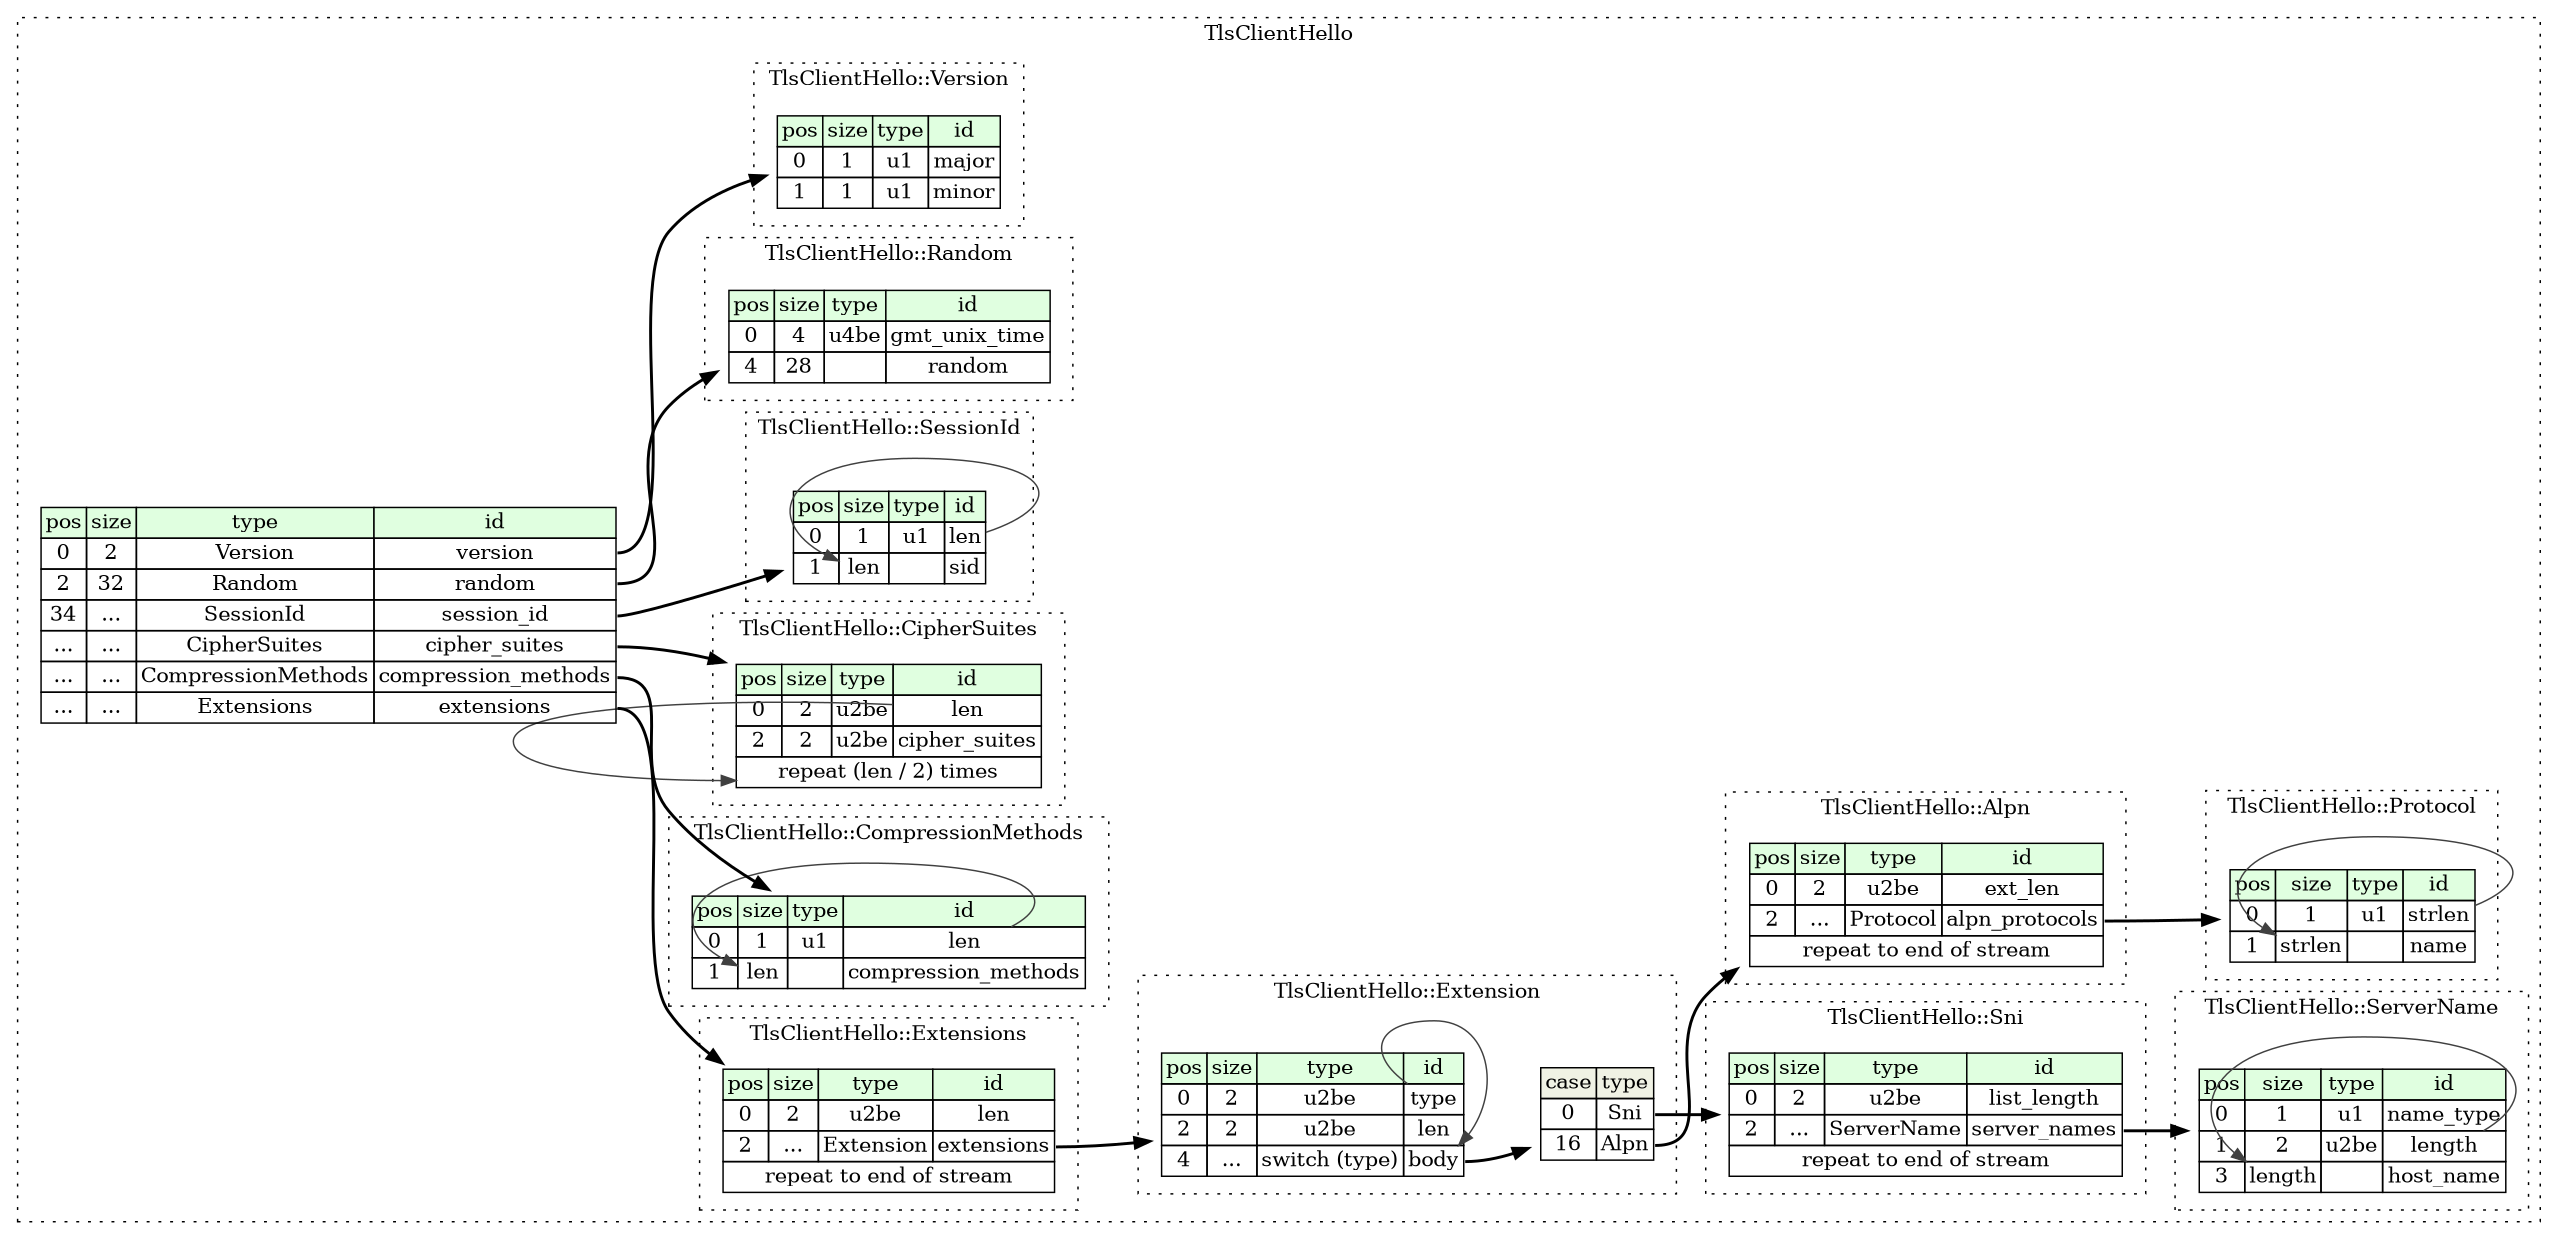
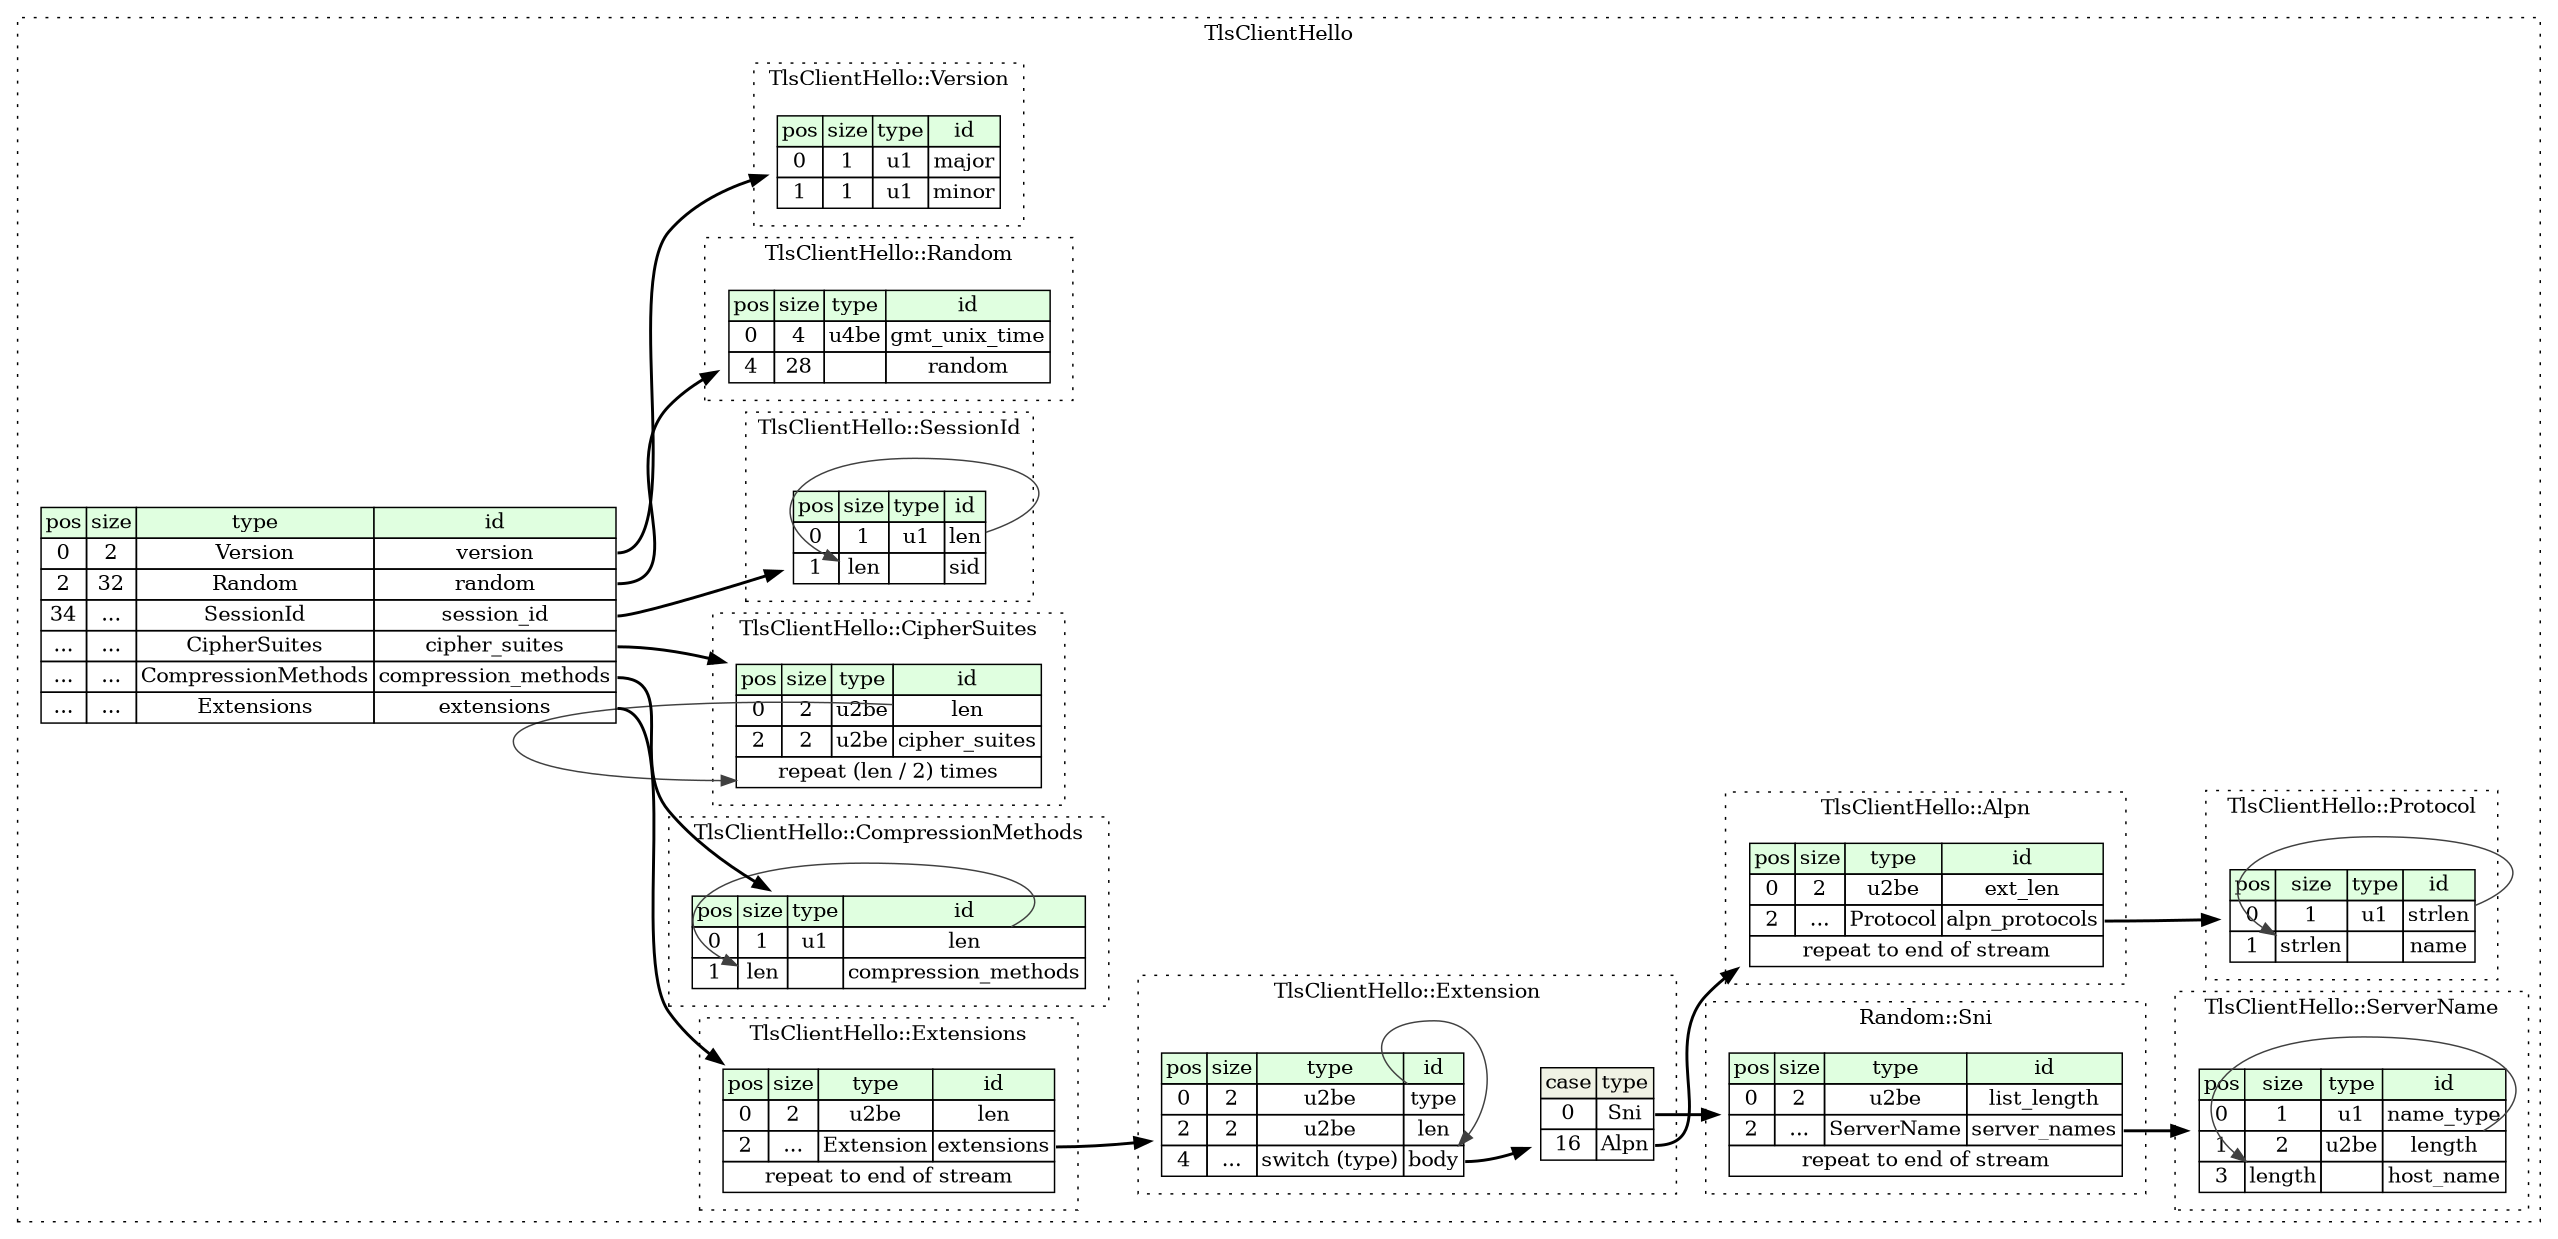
  digraph {
    rankdir=LR
    node [shape=plaintext]
    edge [tailport=len_type style=bold]
    n1 [label=<<TABLE BORDER="0" CELLBORDER="1" CELLSPACING="0"> 				<TR><TD BGCOLOR="#E0FFE0">pos</TD><TD BGCOLOR="#E0FFE0">size</TD><TD BGCOLOR="#E0FFE0">type</TD><TD BGCOLOR="#E0FFE0">id</TD></TR> 				<TR><TD PORT="name_type_pos">0</TD><TD PORT="name_type_size">1</TD><TD>u1</TD><TD PORT="name_type_type">name_type</TD></TR> 				<TR><TD PORT="length_pos">1</TD><TD PORT="length_size">2</TD><TD>u2be</TD><TD PORT="length_type">length</TD></TR> 				<TR><TD PORT="host_name_pos">3</TD><TD PORT="host_name_size">length</TD><TD></TD><TD PORT="host_name_type">host_name</TD></TR> 			</TABLE>>]
    n2 [label=<<TABLE BORDER="0" CELLBORDER="1" CELLSPACING="0"> 				<TR><TD BGCOLOR="#E0FFE0">pos</TD><TD BGCOLOR="#E0FFE0">size</TD><TD BGCOLOR="#E0FFE0">type</TD><TD BGCOLOR="#E0FFE0">id</TD></TR> 				<TR><TD PORT="gmt_unix_time_pos">0</TD><TD PORT="gmt_unix_time_size">4</TD><TD>u4be</TD><TD PORT="gmt_unix_time_type">gmt_unix_time</TD></TR> 				<TR><TD PORT="random_pos">4</TD><TD PORT="random_size">28</TD><TD></TD><TD PORT="random_type">random</TD></TR> 			</TABLE>>]
    n3 [label=<<TABLE BORDER="0" CELLBORDER="1" CELLSPACING="0"> 				<TR><TD BGCOLOR="#E0FFE0">pos</TD><TD BGCOLOR="#E0FFE0">size</TD><TD BGCOLOR="#E0FFE0">type</TD><TD BGCOLOR="#E0FFE0">id</TD></TR> 				<TR><TD PORT="len_pos">0</TD><TD PORT="len_size">1</TD><TD>u1</TD><TD PORT="len_type">len</TD></TR> 				<TR><TD PORT="sid_pos">1</TD><TD PORT="sid_size">len</TD><TD></TD><TD PORT="sid_type">sid</TD></TR> 			</TABLE>>]
    n4 [label=<<TABLE BORDER="0" CELLBORDER="1" CELLSPACING="0"> 				<TR><TD BGCOLOR="#E0FFE0">pos</TD><TD BGCOLOR="#E0FFE0">size</TD><TD BGCOLOR="#E0FFE0">type</TD><TD BGCOLOR="#E0FFE0">id</TD></TR> 				<TR><TD PORT="list_length_pos">0</TD><TD PORT="list_length_size">2</TD><TD>u2be</TD><TD PORT="list_length_type">list_length</TD></TR> 				<TR><TD PORT="server_names_pos">2</TD><TD PORT="server_names_size">...</TD><TD>ServerName</TD><TD PORT="server_names_type">server_names</TD></TR> 				<TR><TD COLSPAN="4" PORT="server_names__repeat">repeat to end of stream</TD></TR> 			</TABLE>>]
    n5 [label=<<TABLE BORDER="0" CELLBORDER="1" CELLSPACING="0"> 				<TR><TD BGCOLOR="#E0FFE0">pos</TD><TD BGCOLOR="#E0FFE0">size</TD><TD BGCOLOR="#E0FFE0">type</TD><TD BGCOLOR="#E0FFE0">id</TD></TR> 				<TR><TD PORT="len_pos">0</TD><TD PORT="len_size">2</TD><TD>u2be</TD><TD PORT="len_type">len</TD></TR> 				<TR><TD PORT="cipher_suites_pos">2</TD><TD PORT="cipher_suites_size">2</TD><TD>u2be</TD><TD PORT="cipher_suites_type">cipher_suites</TD></TR> 				<TR><TD COLSPAN="4" PORT="cipher_suites__repeat">repeat (len / 2) times</TD></TR> 			</TABLE>>]
    n6 [label=<<TABLE BORDER="0" CELLBORDER="1" CELLSPACING="0"> 				<TR><TD BGCOLOR="#E0FFE0">pos</TD><TD BGCOLOR="#E0FFE0">size</TD><TD BGCOLOR="#E0FFE0">type</TD><TD BGCOLOR="#E0FFE0">id</TD></TR> 				<TR><TD PORT="len_pos">0</TD><TD PORT="len_size">1</TD><TD>u1</TD><TD PORT="len_type">len</TD></TR> 				<TR><TD PORT="compression_methods_pos">1</TD><TD PORT="compression_methods_size">len</TD><TD></TD><TD PORT="compression_methods_type">compression_methods</TD></TR> 			</TABLE>>]
    n7 [label=<<TABLE BORDER="0" CELLBORDER="1" CELLSPACING="0"> 				<TR><TD BGCOLOR="#E0FFE0">pos</TD><TD BGCOLOR="#E0FFE0">size</TD><TD BGCOLOR="#E0FFE0">type</TD><TD BGCOLOR="#E0FFE0">id</TD></TR> 				<TR><TD PORT="ext_len_pos">0</TD><TD PORT="ext_len_size">2</TD><TD>u2be</TD><TD PORT="ext_len_type">ext_len</TD></TR> 				<TR><TD PORT="alpn_protocols_pos">2</TD><TD PORT="alpn_protocols_size">...</TD><TD>Protocol</TD><TD PORT="alpn_protocols_type">alpn_protocols</TD></TR> 				<TR><TD COLSPAN="4" PORT="alpn_protocols__repeat">repeat to end of stream</TD></TR> 			</TABLE>>]
    n8 [label=<<TABLE BORDER="0" CELLBORDER="1" CELLSPACING="0"> 				<TR><TD BGCOLOR="#E0FFE0">pos</TD><TD BGCOLOR="#E0FFE0">size</TD><TD BGCOLOR="#E0FFE0">type</TD><TD BGCOLOR="#E0FFE0">id</TD></TR> 				<TR><TD PORT="len_pos">0</TD><TD PORT="len_size">2</TD><TD>u2be</TD><TD PORT="len_type">len</TD></TR> 				<TR><TD PORT="extensions_pos">2</TD><TD PORT="extensions_size">...</TD><TD>Extension</TD><TD PORT="extensions_type">extensions</TD></TR> 				<TR><TD COLSPAN="4" PORT="extensions__repeat">repeat to end of stream</TD></TR> 			</TABLE>>]
    n9 [label=<<TABLE BORDER="0" CELLBORDER="1" CELLSPACING="0"> 				<TR><TD BGCOLOR="#E0FFE0">pos</TD><TD BGCOLOR="#E0FFE0">size</TD><TD BGCOLOR="#E0FFE0">type</TD><TD BGCOLOR="#E0FFE0">id</TD></TR> 				<TR><TD PORT="major_pos">0</TD><TD PORT="major_size">1</TD><TD>u1</TD><TD PORT="major_type">major</TD></TR> 				<TR><TD PORT="minor_pos">1</TD><TD PORT="minor_size">1</TD><TD>u1</TD><TD PORT="minor_type">minor</TD></TR> 			</TABLE>>]
    n10 [label=<<TABLE BORDER="0" CELLBORDER="1" CELLSPACING="0"> 				<TR><TD BGCOLOR="#E0FFE0">pos</TD><TD BGCOLOR="#E0FFE0">size</TD><TD BGCOLOR="#E0FFE0">type</TD><TD BGCOLOR="#E0FFE0">id</TD></TR> 				<TR><TD PORT="strlen_pos">0</TD><TD PORT="strlen_size">1</TD><TD>u1</TD><TD PORT="strlen_type">strlen</TD></TR> 				<TR><TD PORT="name_pos">1</TD><TD PORT="name_size">strlen</TD><TD></TD><TD PORT="name_type">name</TD></TR> 			</TABLE>>]
    n11 [label=<<TABLE BORDER="0" CELLBORDER="1" CELLSPACING="0"> 				<TR><TD BGCOLOR="#E0FFE0">pos</TD><TD BGCOLOR="#E0FFE0">size</TD><TD BGCOLOR="#E0FFE0">type</TD><TD BGCOLOR="#E0FFE0">id</TD></TR> 				<TR><TD PORT="type_pos">0</TD><TD PORT="type_size">2</TD><TD>u2be</TD><TD PORT="type_type">type</TD></TR> 				<TR><TD PORT="len_pos">2</TD><TD PORT="len_size">2</TD><TD>u2be</TD><TD PORT="len_type">len</TD></TR> 				<TR><TD PORT="body_pos">4</TD><TD PORT="body_size">...</TD><TD>switch (type)</TD><TD PORT="body_type">body</TD></TR> 			</TABLE>>]
    n12 [label=<<TABLE BORDER="0" CELLBORDER="1" CELLSPACING="0"> 	<TR><TD BGCOLOR="#F0F2E4">case</TD><TD BGCOLOR="#F0F2E4">type</TD></TR> 	<TR><TD>0</TD><TD PORT="case0">Sni</TD></TR> 	<TR><TD>16</TD><TD PORT="case1">Alpn</TD></TR> </TABLE>>]
    n13 [label=<<TABLE BORDER="0" CELLBORDER="1" CELLSPACING="0"> 			<TR><TD BGCOLOR="#E0FFE0">pos</TD><TD BGCOLOR="#E0FFE0">size</TD><TD BGCOLOR="#E0FFE0">type</TD><TD BGCOLOR="#E0FFE0">id</TD></TR> 			<TR><TD PORT="version_pos">0</TD><TD PORT="version_size">2</TD><TD>Version</TD><TD PORT="version_type">version</TD></TR> 			<TR><TD PORT="random_pos">2</TD><TD PORT="random_size">32</TD><TD>Random</TD><TD PORT="random_type">random</TD></TR> 			<TR><TD PORT="session_id_pos">34</TD><TD PORT="session_id_size">...</TD><TD>SessionId</TD><TD PORT="session_id_type">session_id</TD></TR> 			<TR><TD PORT="cipher_suites_pos">...</TD><TD PORT="cipher_suites_size">...</TD><TD>CipherSuites</TD><TD PORT="cipher_suites_type">cipher_suites</TD></TR> 			<TR><TD PORT="compression_methods_pos">...</TD><TD PORT="compression_methods_size">...</TD><TD>CompressionMethods</TD><TD PORT="compression_methods_type">compression_methods</TD></TR> 			<TR><TD PORT="extensions_pos">...</TD><TD PORT="extensions_size">...</TD><TD>Extensions</TD><TD PORT="extensions_type">extensions</TD></TR> 		</TABLE>>]
    subgraph cluster_1 {
      label=TlsClientHello
      style=dotted
      n13
      subgraph cluster_2 {
        label="TlsClientHello::ServerName"
        style=dotted
        n1
      }
      subgraph cluster_3 {
        label="TlsClientHello::Random"
        style=dotted
        n2
      }
      subgraph cluster_4 {
        label="TlsClientHello::SessionId"
        style=dotted
        n3
      }
      subgraph cluster_5 {
-       label="TlsClientHello::Sni"
+       label="Random::Sni"
        style=dotted
        n4
      }
      subgraph cluster_6 {
        label="TlsClientHello::CipherSuites"
        style=dotted
        n5
      }
      subgraph cluster_7 {
        label="TlsClientHello::CompressionMethods"
        style=dotted
        n6
      }
      subgraph cluster_8 {
        label="TlsClientHello::Alpn"
        style=dotted
        n7
      }
      subgraph cluster_9 {
        label="TlsClientHello::Extensions"
        style=dotted
        n8
      }
      subgraph cluster_10 {
        label="TlsClientHello::Version"
        style=dotted
        n9
      }
      subgraph cluster_11 {
        label="TlsClientHello::Protocol"
        style=dotted
        n10
      }
      subgraph cluster_12 {
        label="TlsClientHello::Extension"
        style=dotted
        n11
        n12
      }
    }
    n1 -> n1 [color="#404040" headport=host_name_size tailport=length_type style=""]
    n3 -> n3 [color="#404040" headport=sid_size style=""]
    n4 -> n1 [tailport=server_names_type]
    n5 -> n5 [color="#404040" headport=cipher_suites__repeat style=""]
    n6 -> n6 [color="#404040" headport=compression_methods_size style=""]
    n7 -> n10 [tailport=alpn_protocols_type]
    n8 -> n11 [tailport=extensions_type]
    n10 -> n10 [color="#404040" headport=name_size tailport=strlen_type style=""]
    n11 -> n11 [color="#404040" headport=body_type tailport=type_type style=""]
    n11 -> n12 [tailport=body_type]
    n12 -> n4 [tailport=case0]
    n12 -> n7 [tailport=case1]
    n13 -> n2 [tailport=random_type]
    n13 -> n3 [tailport=session_id_type]
    n13 -> n5 [tailport=cipher_suites_type]
    n13 -> n6 [tailport=compression_methods_type]
    n13 -> n8 [tailport=extensions_type]
    n13 -> n9 [tailport=version_type]
  }
